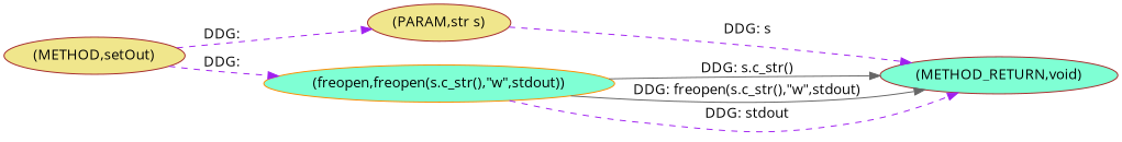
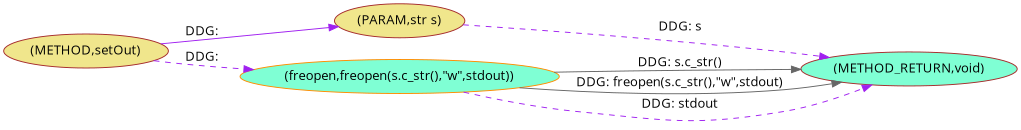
  digraph {
    fontname="Open Sans"
    rankdir=LR
    node [color=brown fillcolor=khaki fontname="Open Sans" style=filled]
    edge [color=purple fontname="Open Sans" style=solid]
    n1 [label="(METHOD,setOut)"]
    n2 [label="(PARAM,str s)"]
    n3 [color=darkorange fillcolor=aquamarine label="(freopen,freopen(s.c_str(),\"w\",stdout))"]
    n4 [fillcolor=aquamarine label="(METHOD_RETURN,void)"]
-   n1 -> n2 [label="DDG: " style=dashed]
+   n1 -> n2 [label="DDG: "]
    n1 -> n3 [label="DDG: " style=dashed]
    n2 -> n4 [label="DDG: s" style=dashed]
    n3 -> n4 [color=gray40 label="DDG: s.c_str()"]
    n3 -> n4 [color=gray40 label="DDG: freopen(s.c_str(),\"w\",stdout)"]
    n3 -> n4 [label="DDG: stdout" style=dashed]
  }
